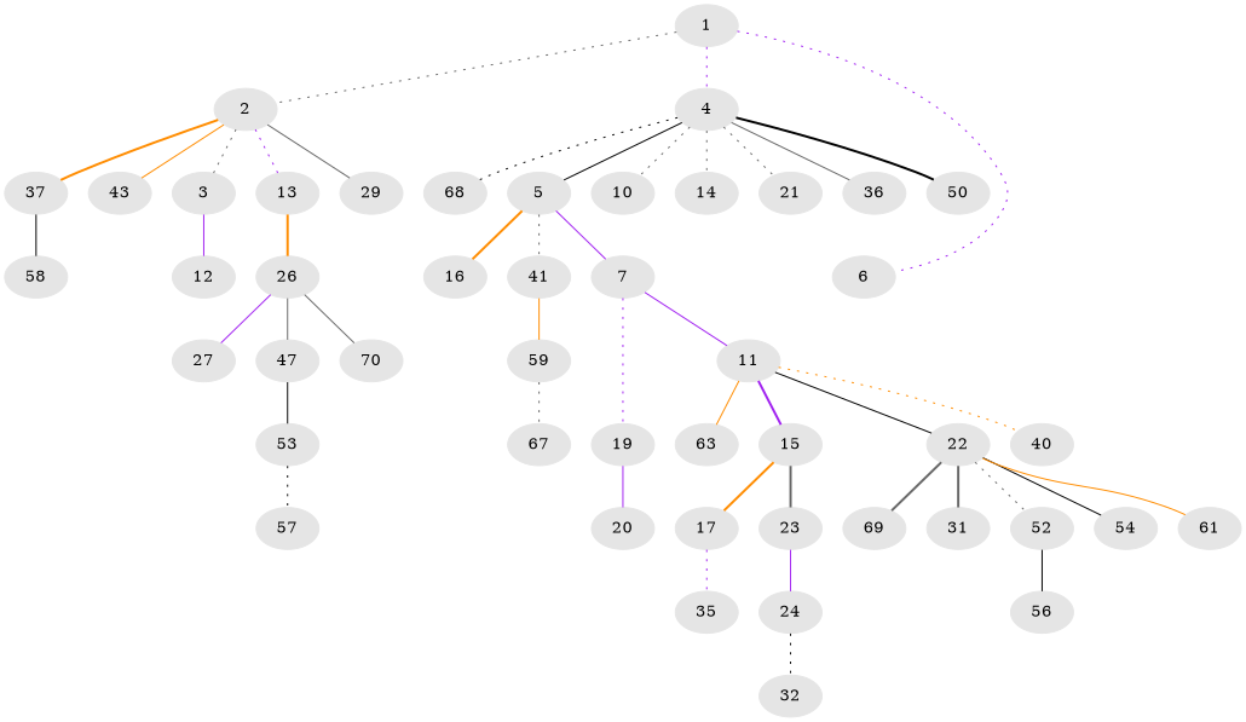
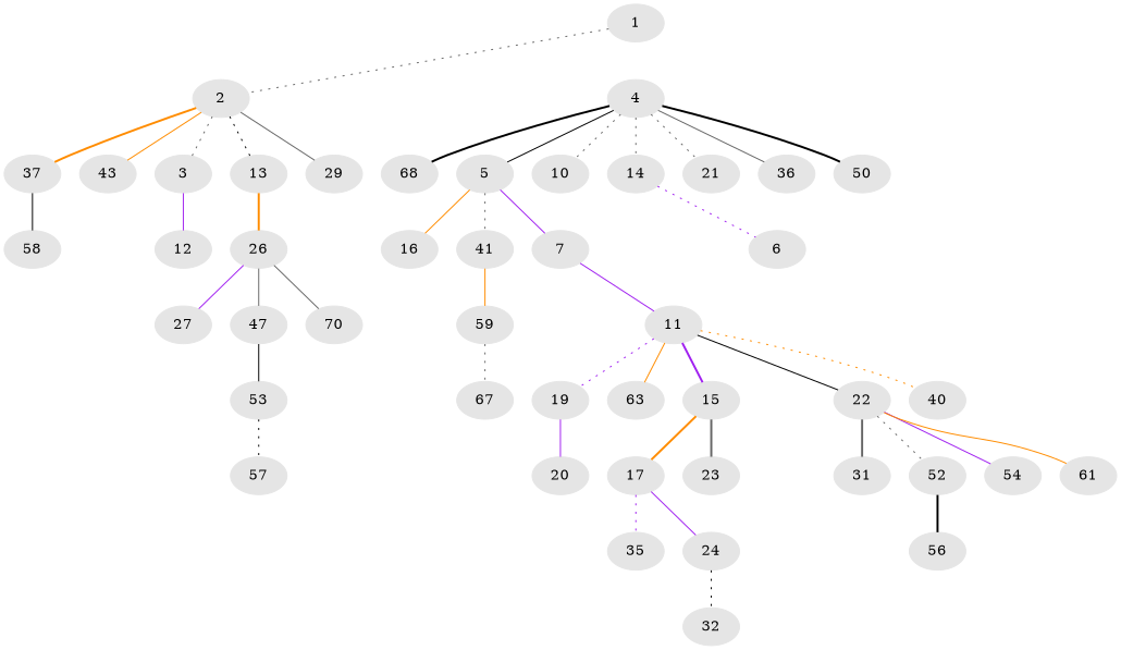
  graph {
    node [color=gray90 style=filled]
    edge [color=gray40 style=solid]
    1 [super="+39"]
    2 [super="+25"]
    4 [super="+9"]
    6
    3
    13
    29 [super="+48"]
    37 [super="+38"]
    43
    5 [super="+8"]
    10 [super="+46"]
    14 [super="+33"]
    21 [super="+34"]
    36
    50
    68
    12 [super="+66"]
    26 [super="+44"]
    58
    7
    16 [super="+51"]
    41 [super="+45"]
    11 [super="+18"]
    59 [super="+64"]
    15 [super="+60"]
    19 [super="+62"]
    22 [super="+28"]
    40
    63
    17 [super="+42"]
    23
    20
    31
    52 [super="+65"]
    54
    61
-   69
    27 [super="+49"]
    47
    70
    24
    35
    32
    56
    53 [super="+55"]
    67
    57
    1 -- 2 [style=dotted]
-   1 -- 4 [color=purple style=dotted]
-   1 -- 6 [color=purple style=dotted]
+   14 -- 6 [color=purple style=dotted]
    2 -- 3 [style=dotted]
-   2 -- 13 [color=purple style=dotted]
+   2 -- 13 [color=black style=dotted]
    2 -- 29
    2 -- 37 [color=darkorange style=bold]
    2 -- 43 [color=darkorange]
    4 -- 5 [color=black]
    4 -- 10 [style=dotted]
    4 -- 14 [style=dotted]
    4 -- 21 [style=dotted]
    4 -- 36
    4 -- 50 [color=black style=bold]
-   4 -- 68 [color=black style=dotted]
+   4 -- 68 [color=black style=bold]
    3 -- 12 [color=purple]
    13 -- 26 [color=darkorange style=bold]
    37 -- 58 [color=black]
    5 -- 7 [color=purple]
-   5 -- 16 [color=darkorange style=bold]
+   5 -- 16 [color=darkorange]
    5 -- 41 [style=dotted]
    26 -- 27 [color=purple]
    26 -- 47
    26 -- 70
    7 -- 11 [color=purple]
    41 -- 59 [color=darkorange]
    11 -- 15 [color=purple style=bold]
-   7 -- 19 [color=purple style=dotted]
+   11 -- 19 [color=purple style=dotted]
    11 -- 22 [color=black]
    11 -- 40 [color=darkorange style=dotted]
    11 -- 63 [color=darkorange]
    59 -- 67 [style=dotted]
    15 -- 17 [color=darkorange style=bold]
    15 -- 23 [style=bold]
    19 -- 20 [color=purple]
    22 -- 31 [style=bold]
    22 -- 52 [style=dotted]
-   22 -- 54 [color=black]
+   22 -- 54 [color=purple]
    22 -- 61 [color=darkorange]
-   22 -- 69 [style=bold]
-   23 -- 24 [color=purple]
+   17 -- 24 [color=purple]
    17 -- 35 [color=purple style=dotted]
-   52 -- 56 [color=black]
+   52 -- 56 [color=black style=bold]
    47 -- 53 [color=black]
    24 -- 32 [color=black style=dotted]
    53 -- 57 [color=black style=dotted]
  }
